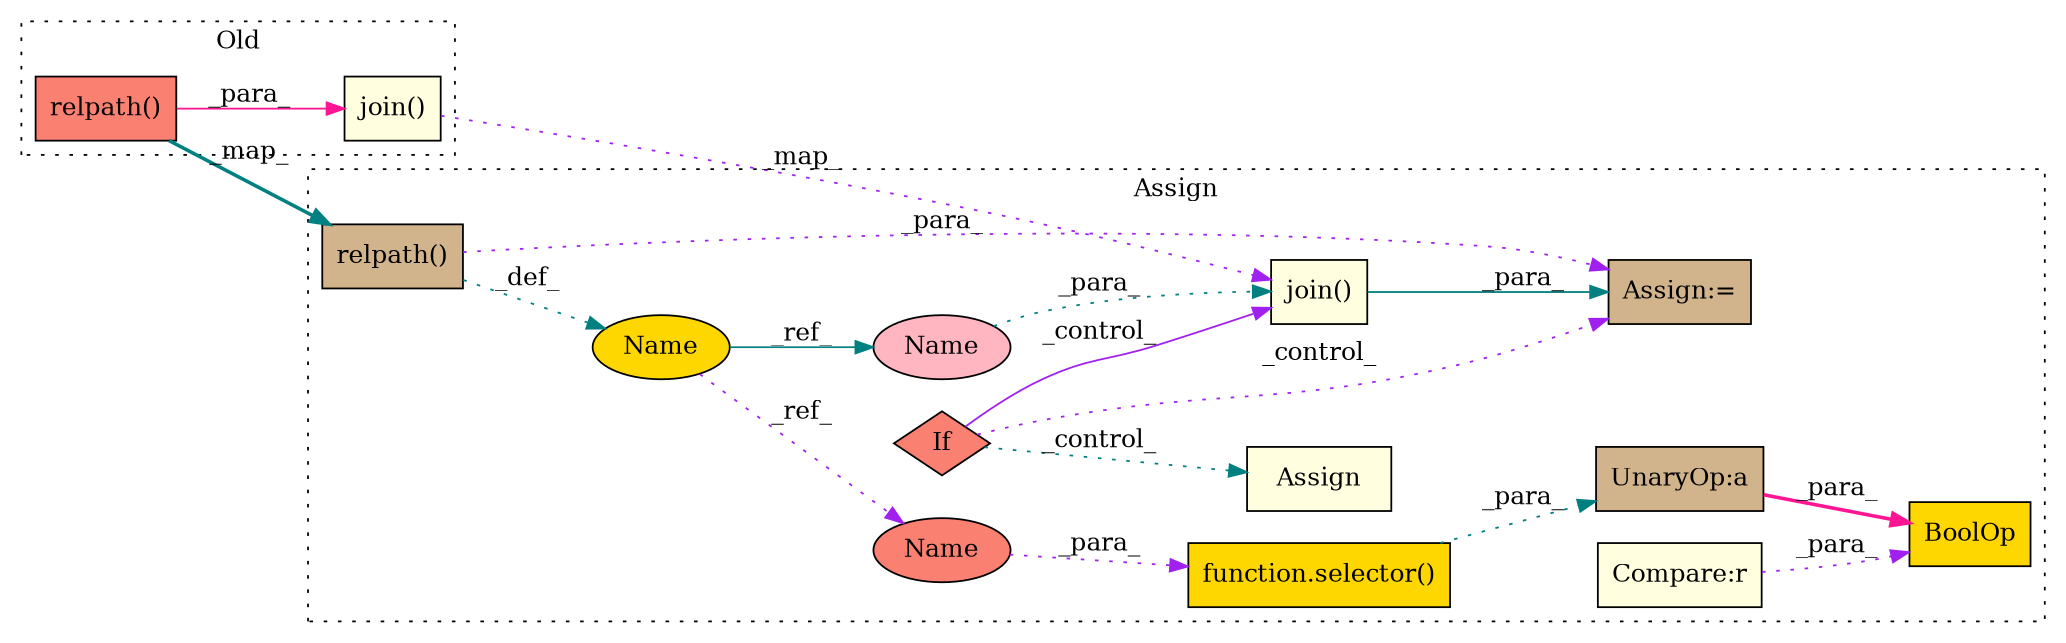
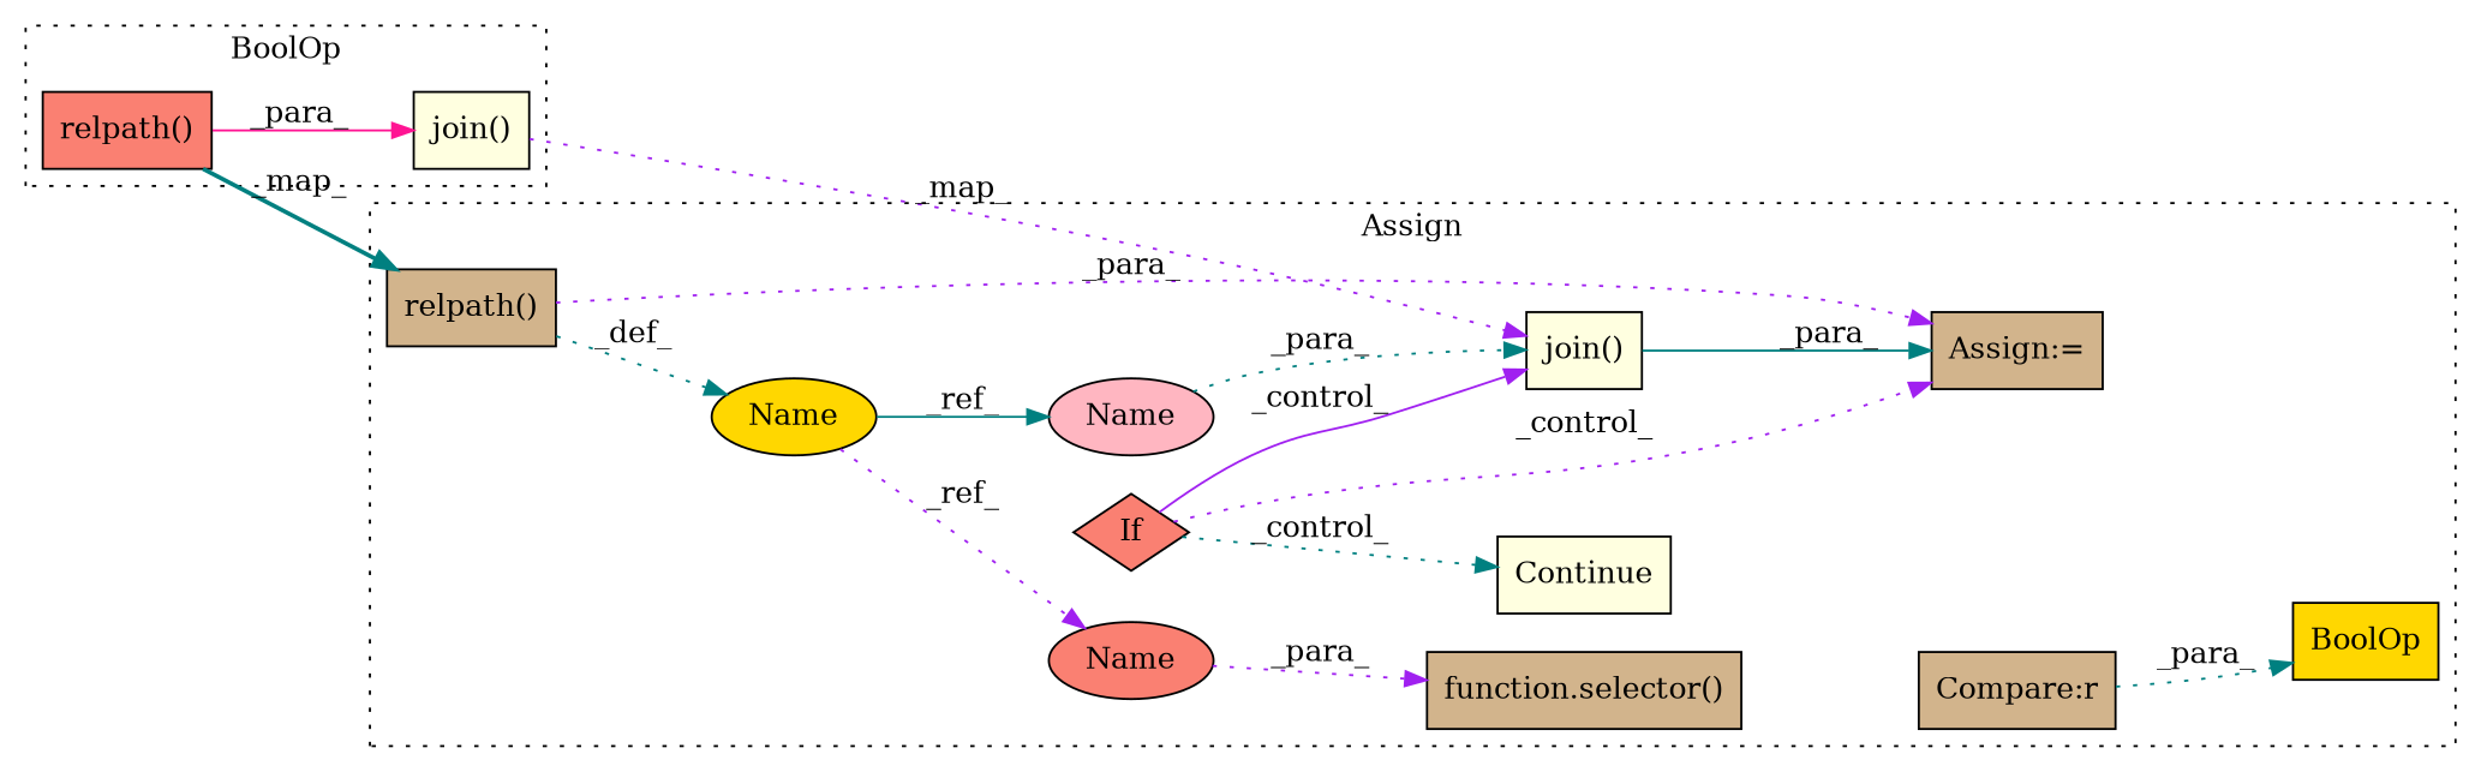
  digraph {
    rankdir=LR
    node [a=75 fillcolor=tan l=3 s=4307 shape=box style=filled]
    edge [color=teal style=dotted]
    n1 [fillcolor=salmon l="16,1" label="relpath()" s="4186,4217"]
    n2 [fillcolor=lightyellow l="13,1" label="join()" s="4168,4218"]
    n3 [l="16,1" label="relpath()" s="4255,4286"]
-   n4 [a=61 label="UnaryOp:a" s=4332]
    n5 [a=96 fillcolor=salmon label=If s=4304 shape=diamond]
    n6 [fillcolor=lightyellow l="13,1" label="join()" s="4407,4432"]
-   n7 [a=40 fillcolor=lightyellow l=20 label="Compare:r"]
-   n8 [a=43 fillcolor=lightyellow l=8 label=Assign s=4375]
+   n7 [a=40 l=20 label="Compare:r"]
+   n8 [a=43 fillcolor=lightyellow l=8 label=Continue s=4375]
    n9 [a=72 fillcolor=gold l=46 label=BoolOp]
-   n10 [fillcolor=gold l="9,1" label="function.selector()" s="4336,4352"]
+   n10 [l="9,1" label="function.selector()" s="4336,4352"]
    n11 [a=87 fillcolor=gold l=7 label=Name s=4245 shape=ellipse]
    n12 [a=68 label="Assign:=" s=4404]
    n13 [a=87 fillcolor=lightpink l=7 label=Name s=4425 shape=ellipse]
    n14 [a=87 fillcolor=salmon l=7 label=Name s=4345 shape=ellipse]
    subgraph cluster_1 {
-     label=Old
+     label=BoolOp
      style=dotted
      n1
      n2
    }
    subgraph cluster_2 {
      label=Assign
      style=dotted
      n3
-     n4
      n5
      n6
      n7
      n8
      n9
      n10
      n11
      n12
      n13
      n14
    }
    n1 -> n2 [color=deeppink label=_para_ style=solid]
    n1 -> n3 [label=_map_ style=bold]
    n2 -> n6 [color=purple label=_map_]
    n3 -> n11 [label=_def_]
    n3 -> n12 [color=purple label=_para_]
-   n4 -> n9 [color=deeppink label=_para_ style=bold]
    n5 -> n6 [color=purple label=_control_ style=solid]
    n5 -> n8 [label=_control_]
    n5 -> n12 [color=purple label=_control_]
    n6 -> n12 [label=_para_ style=solid]
-   n7 -> n9 [color=purple label=_para_]
-   n10 -> n4 [label=_para_]
+   n7 -> n9 [label=_para_]
    n11 -> n13 [label=_ref_ style=solid]
    n11 -> n14 [color=purple label=_ref_]
    n13 -> n6 [label=_para_]
    n14 -> n10 [color=purple label=_para_]
  }
